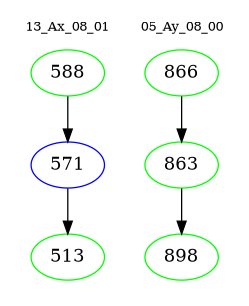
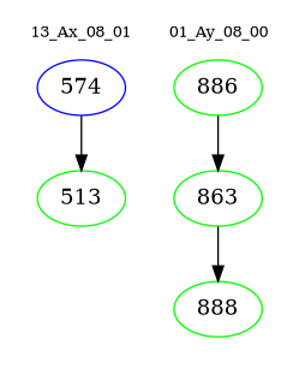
  digraph {
    node [color=green]
    edge [color=black]
-   n1 [label=588]
-   n2 [color=blue label=571]
+   n2 [color=blue label=574]
    n3 [label=513]
-   n4 [label=866]
+   n4 [label=886]
    n5 [label=863]
-   n6 [label=898]
+   n6 [label=888]
    subgraph cluster_1 {
      color=white
      fontsize=10
      label="13_Ax_08_01"
-     n1
      n2
      n3
    }
    subgraph cluster_2 {
      color=white
      fontsize=10
-     label="05_Ay_08_00"
+     label="01_Ay_08_00"
      n4
      n5
      n6
    }
-   n1 -> n2
    n2 -> n3
    n4 -> n5
    n5 -> n6
  }
